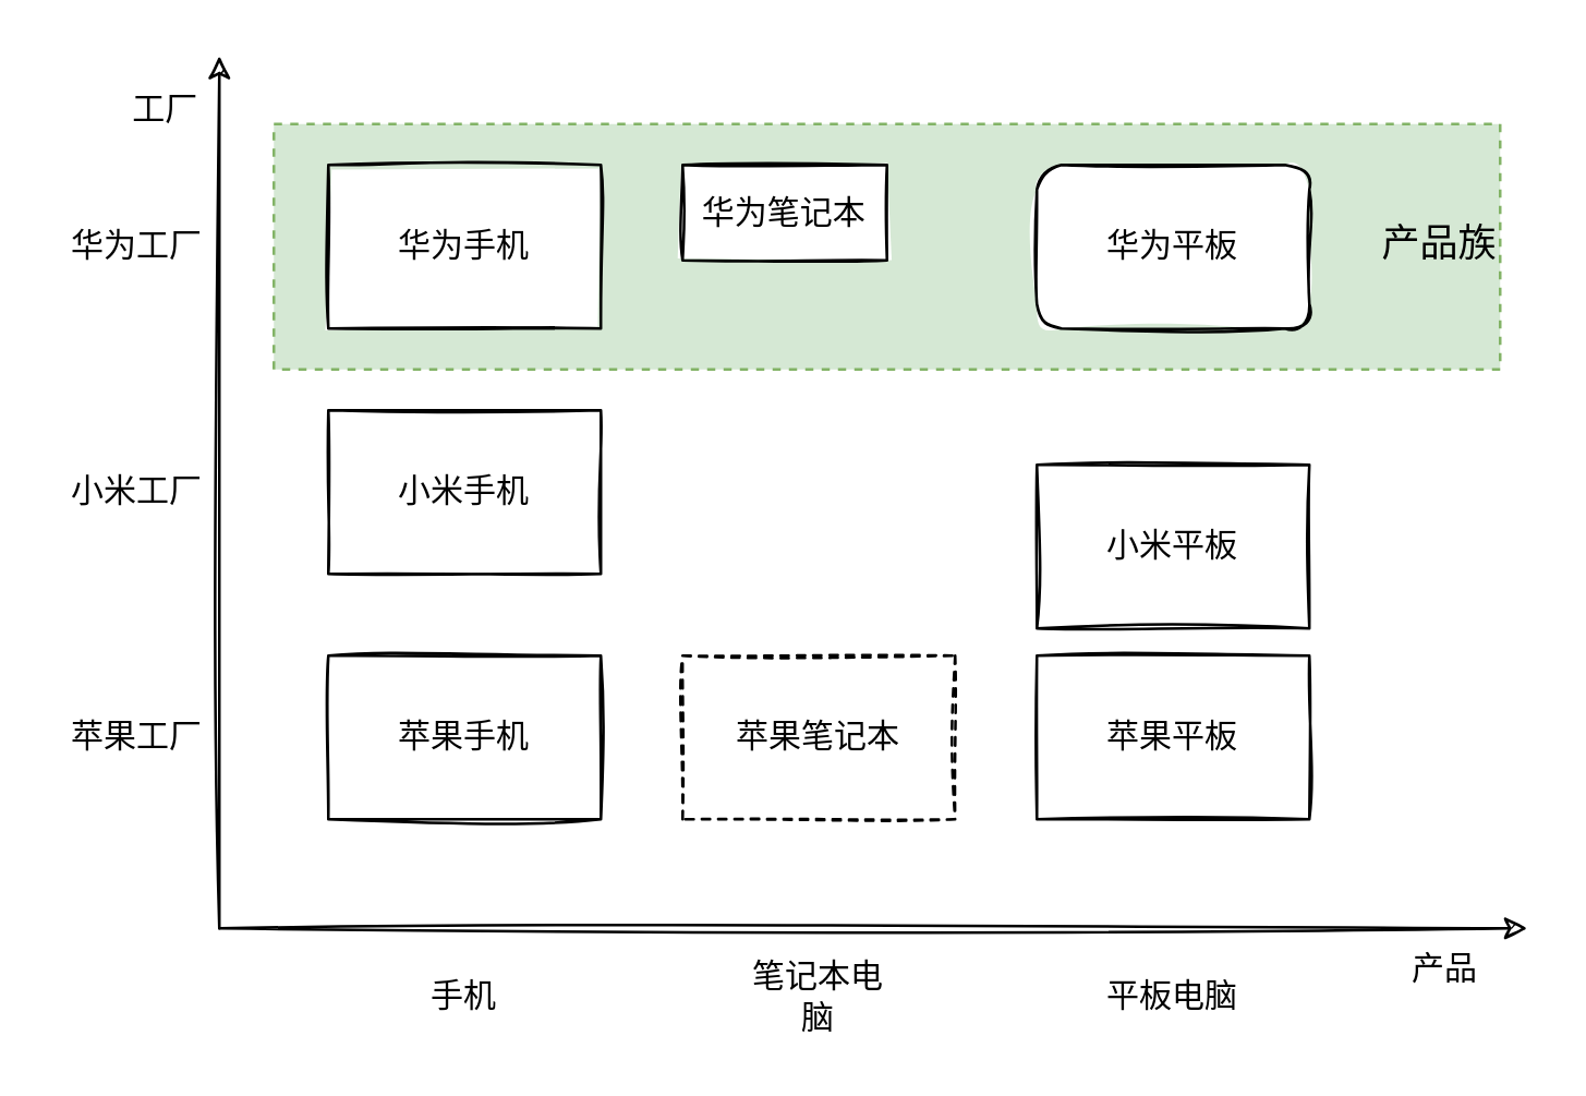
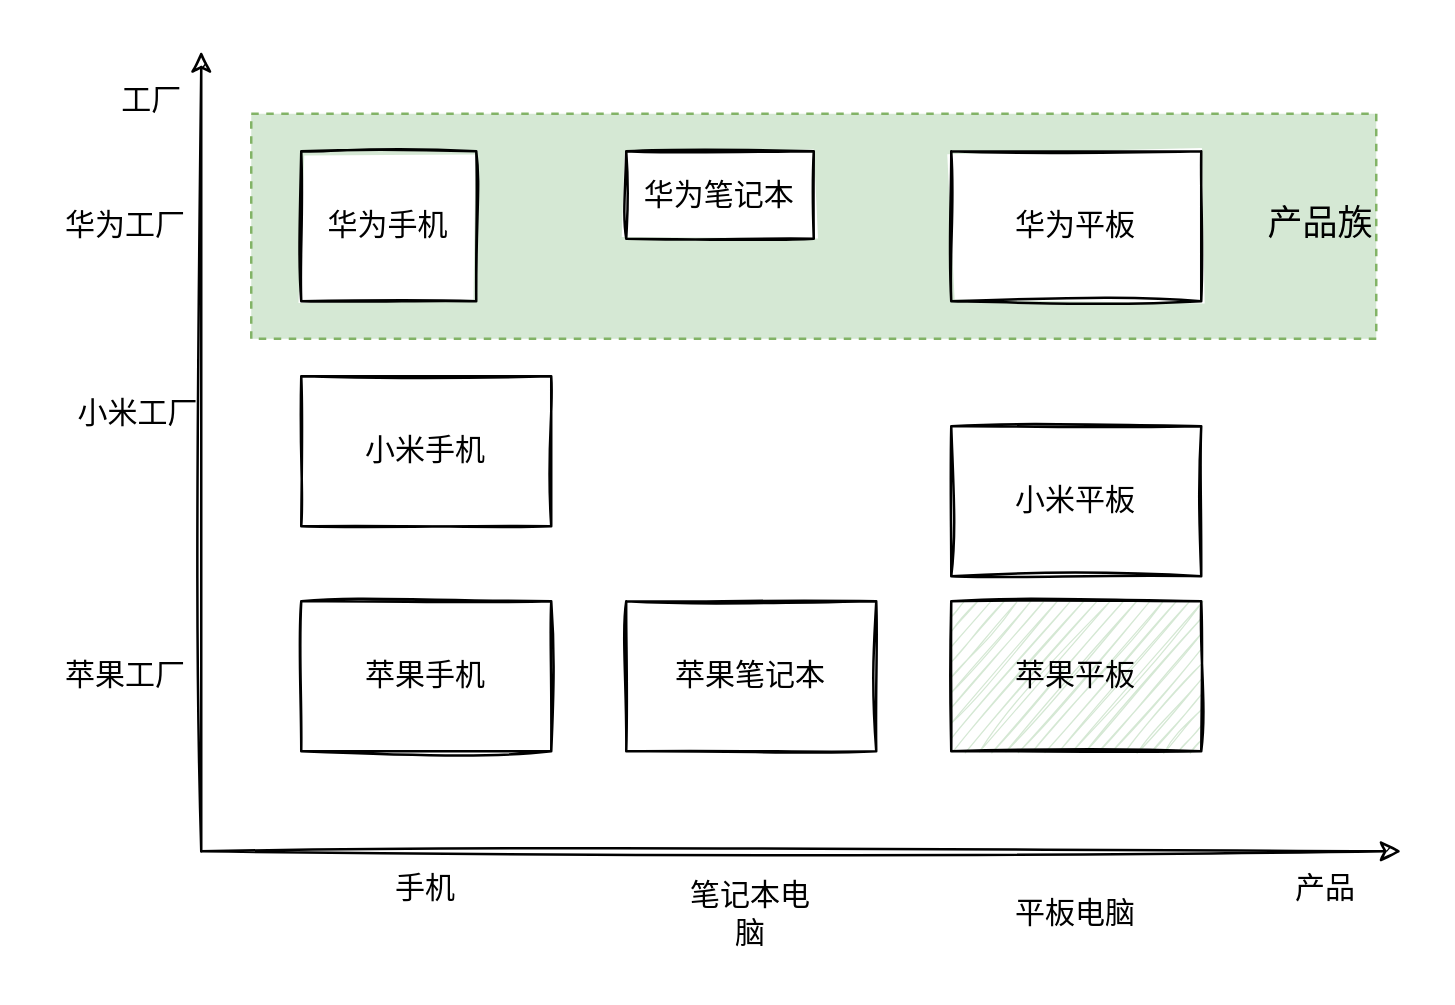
  <mxCell id="0" />
  <mxCell id="1" parent="0" />
  <mxCell id="2" value="产品族" style="rounded=0;html=1;sketch=0;fontFamily=Comic Sans MS;fontSize=14;shadow=0;fillColor=#d5e8d4;dashed=1;strokeColor=#82b366;align=right;" vertex="1" parent="1"><mxGeometry x="100" y="45" width="450" height="90" as="geometry" /></mxCell>
  <mxCell id="3" value="" style="endArrow=classic;html=1;rounded=0;sketch=1;" edge="1" parent="1"><mxGeometry width="50" height="50" relative="1" as="geometry"><mxPoint x="80" y="340" as="sourcePoint" /><mxPoint x="80" y="20" as="targetPoint" /></mxGeometry></mxCell>
  <mxCell id="4" value="" style="endArrow=classic;html=1;rounded=0;sketch=1;" edge="1" parent="1"><mxGeometry width="50" height="50" relative="1" as="geometry"><mxPoint x="80" y="340" as="sourcePoint" /><mxPoint x="560" y="340" as="targetPoint" /></mxGeometry></mxCell>
  <mxCell id="5" value="工厂" style="text;html=1;align=center;verticalAlign=middle;resizable=0;points=[];autosize=1;strokeColor=none;fillColor=none;sketch=1;" vertex="1" parent="1"><mxGeometry x="40" y="30" width="40" height="20" as="geometry" /></mxCell>
  <mxCell id="6" value="产品" style="text;html=1;strokeColor=none;fillColor=none;align=center;verticalAlign=middle;whiteSpace=wrap;rounded=0;sketch=1;" vertex="1" parent="1"><mxGeometry x="500" y="340" width="60" height="30" as="geometry" /></mxCell>
- <mxCell id="7" value="华为手机" style="rounded=0;whiteSpace=wrap;html=1;sketch=1;" vertex="1" parent="1"><mxGeometry x="120" y="60" width="100" height="60" as="geometry" /></mxCell>
+ <mxCell id="7" value="华为手机" style="rounded=0;whiteSpace=wrap;html=1;sketch=1;" vertex="1" parent="1"><mxGeometry x="120" y="60" width="70" height="60" as="geometry" /></mxCell>
  <mxCell id="8" value="小米手机" style="rounded=0;whiteSpace=wrap;html=1;sketch=1;" vertex="1" parent="1"><mxGeometry x="120" y="150" width="100" height="60" as="geometry" /></mxCell>
  <mxCell id="9" value="苹果手机" style="rounded=0;whiteSpace=wrap;html=1;sketch=1;" vertex="1" parent="1"><mxGeometry x="120" y="240" width="100" height="60" as="geometry" /></mxCell>
  <mxCell id="10" value="华为笔记本" style="rounded=0;whiteSpace=wrap;html=1;sketch=1;" vertex="1" parent="1"><mxGeometry x="250" y="60" width="75" height="35" as="geometry" /></mxCell>
- <mxCell id="11" value="苹果笔记本" style="rounded=0;whiteSpace=wrap;html=1;sketch=1;dashed=1;" vertex="1" parent="1"><mxGeometry x="250" y="240" width="100" height="60" as="geometry" /></mxCell>
- <mxCell id="12" value="华为平板" style="whiteSpace=wrap;html=1;sketch=1;rounded=1;" vertex="1" parent="1"><mxGeometry x="380" y="60" width="100" height="60" as="geometry" /></mxCell>
+ <mxCell id="11" value="苹果笔记本" style="rounded=0;whiteSpace=wrap;html=1;sketch=1;" vertex="1" parent="1"><mxGeometry x="250" y="240" width="100" height="60" as="geometry" /></mxCell>
+ <mxCell id="12" value="华为平板" style="rounded=0;whiteSpace=wrap;html=1;sketch=1;" vertex="1" parent="1"><mxGeometry x="380" y="60" width="100" height="60" as="geometry" /></mxCell>
  <mxCell id="13" value="小米平板" style="rounded=0;whiteSpace=wrap;html=1;sketch=1;" vertex="1" parent="1"><mxGeometry x="380" y="170" width="100" height="60" as="geometry" /></mxCell>
- <mxCell id="14" value="苹果平板" style="rounded=0;whiteSpace=wrap;html=1;sketch=1;" vertex="1" parent="1"><mxGeometry x="380" y="240" width="100" height="60" as="geometry" /></mxCell>
+ <mxCell id="14" value="苹果平板" style="rounded=0;whiteSpace=wrap;html=1;sketch=1;fillColor=#d5e8d4;" vertex="1" parent="1"><mxGeometry x="380" y="240" width="100" height="60" as="geometry" /></mxCell>
  <mxCell id="15" value="华为工厂" style="text;html=1;strokeColor=none;fillColor=none;align=center;verticalAlign=middle;whiteSpace=wrap;rounded=0;sketch=1;" vertex="1" parent="1"><mxGeometry x="20" y="75" width="60" height="30" as="geometry" /></mxCell>
- <mxCell id="16" value="小米工厂" style="text;html=1;strokeColor=none;fillColor=none;align=center;verticalAlign=middle;whiteSpace=wrap;rounded=0;sketch=1;" vertex="1" parent="1"><mxGeometry x="20" y="165" width="60" height="30" as="geometry" /></mxCell>
+ <mxCell id="16" value="小米工厂" style="text;html=1;strokeColor=none;fillColor=none;align=center;verticalAlign=middle;whiteSpace=wrap;rounded=0;sketch=1;" vertex="1" parent="1"><mxGeometry x="25" y="150" width="60" height="30" as="geometry" /></mxCell>
  <mxCell id="17" value="苹果工厂" style="text;html=1;strokeColor=none;fillColor=none;align=center;verticalAlign=middle;whiteSpace=wrap;rounded=0;sketch=1;" vertex="1" parent="1"><mxGeometry x="20" y="255" width="60" height="30" as="geometry" /></mxCell>
- <mxCell id="18" value="手机" style="text;html=1;strokeColor=none;fillColor=none;align=center;verticalAlign=middle;whiteSpace=wrap;rounded=0;sketch=1;" vertex="1" parent="1"><mxGeometry x="140" y="350" width="60" height="30" as="geometry" /></mxCell>
+ <mxCell id="18" value="手机" style="text;html=1;strokeColor=none;fillColor=none;align=center;verticalAlign=middle;whiteSpace=wrap;rounded=0;sketch=1;" vertex="1" parent="1"><mxGeometry x="140" y="340" width="60" height="30" as="geometry" /></mxCell>
  <mxCell id="19" value="笔记本电脑" style="text;html=1;strokeColor=none;fillColor=none;align=center;verticalAlign=middle;whiteSpace=wrap;rounded=0;sketch=1;" vertex="1" parent="1"><mxGeometry x="270" y="350" width="60" height="30" as="geometry" /></mxCell>
  <mxCell id="20" value="平板电脑" style="text;html=1;strokeColor=none;fillColor=none;align=center;verticalAlign=middle;whiteSpace=wrap;rounded=0;sketch=1;" vertex="1" parent="1"><mxGeometry x="400" y="350" width="60" height="30" as="geometry" /></mxCell>
